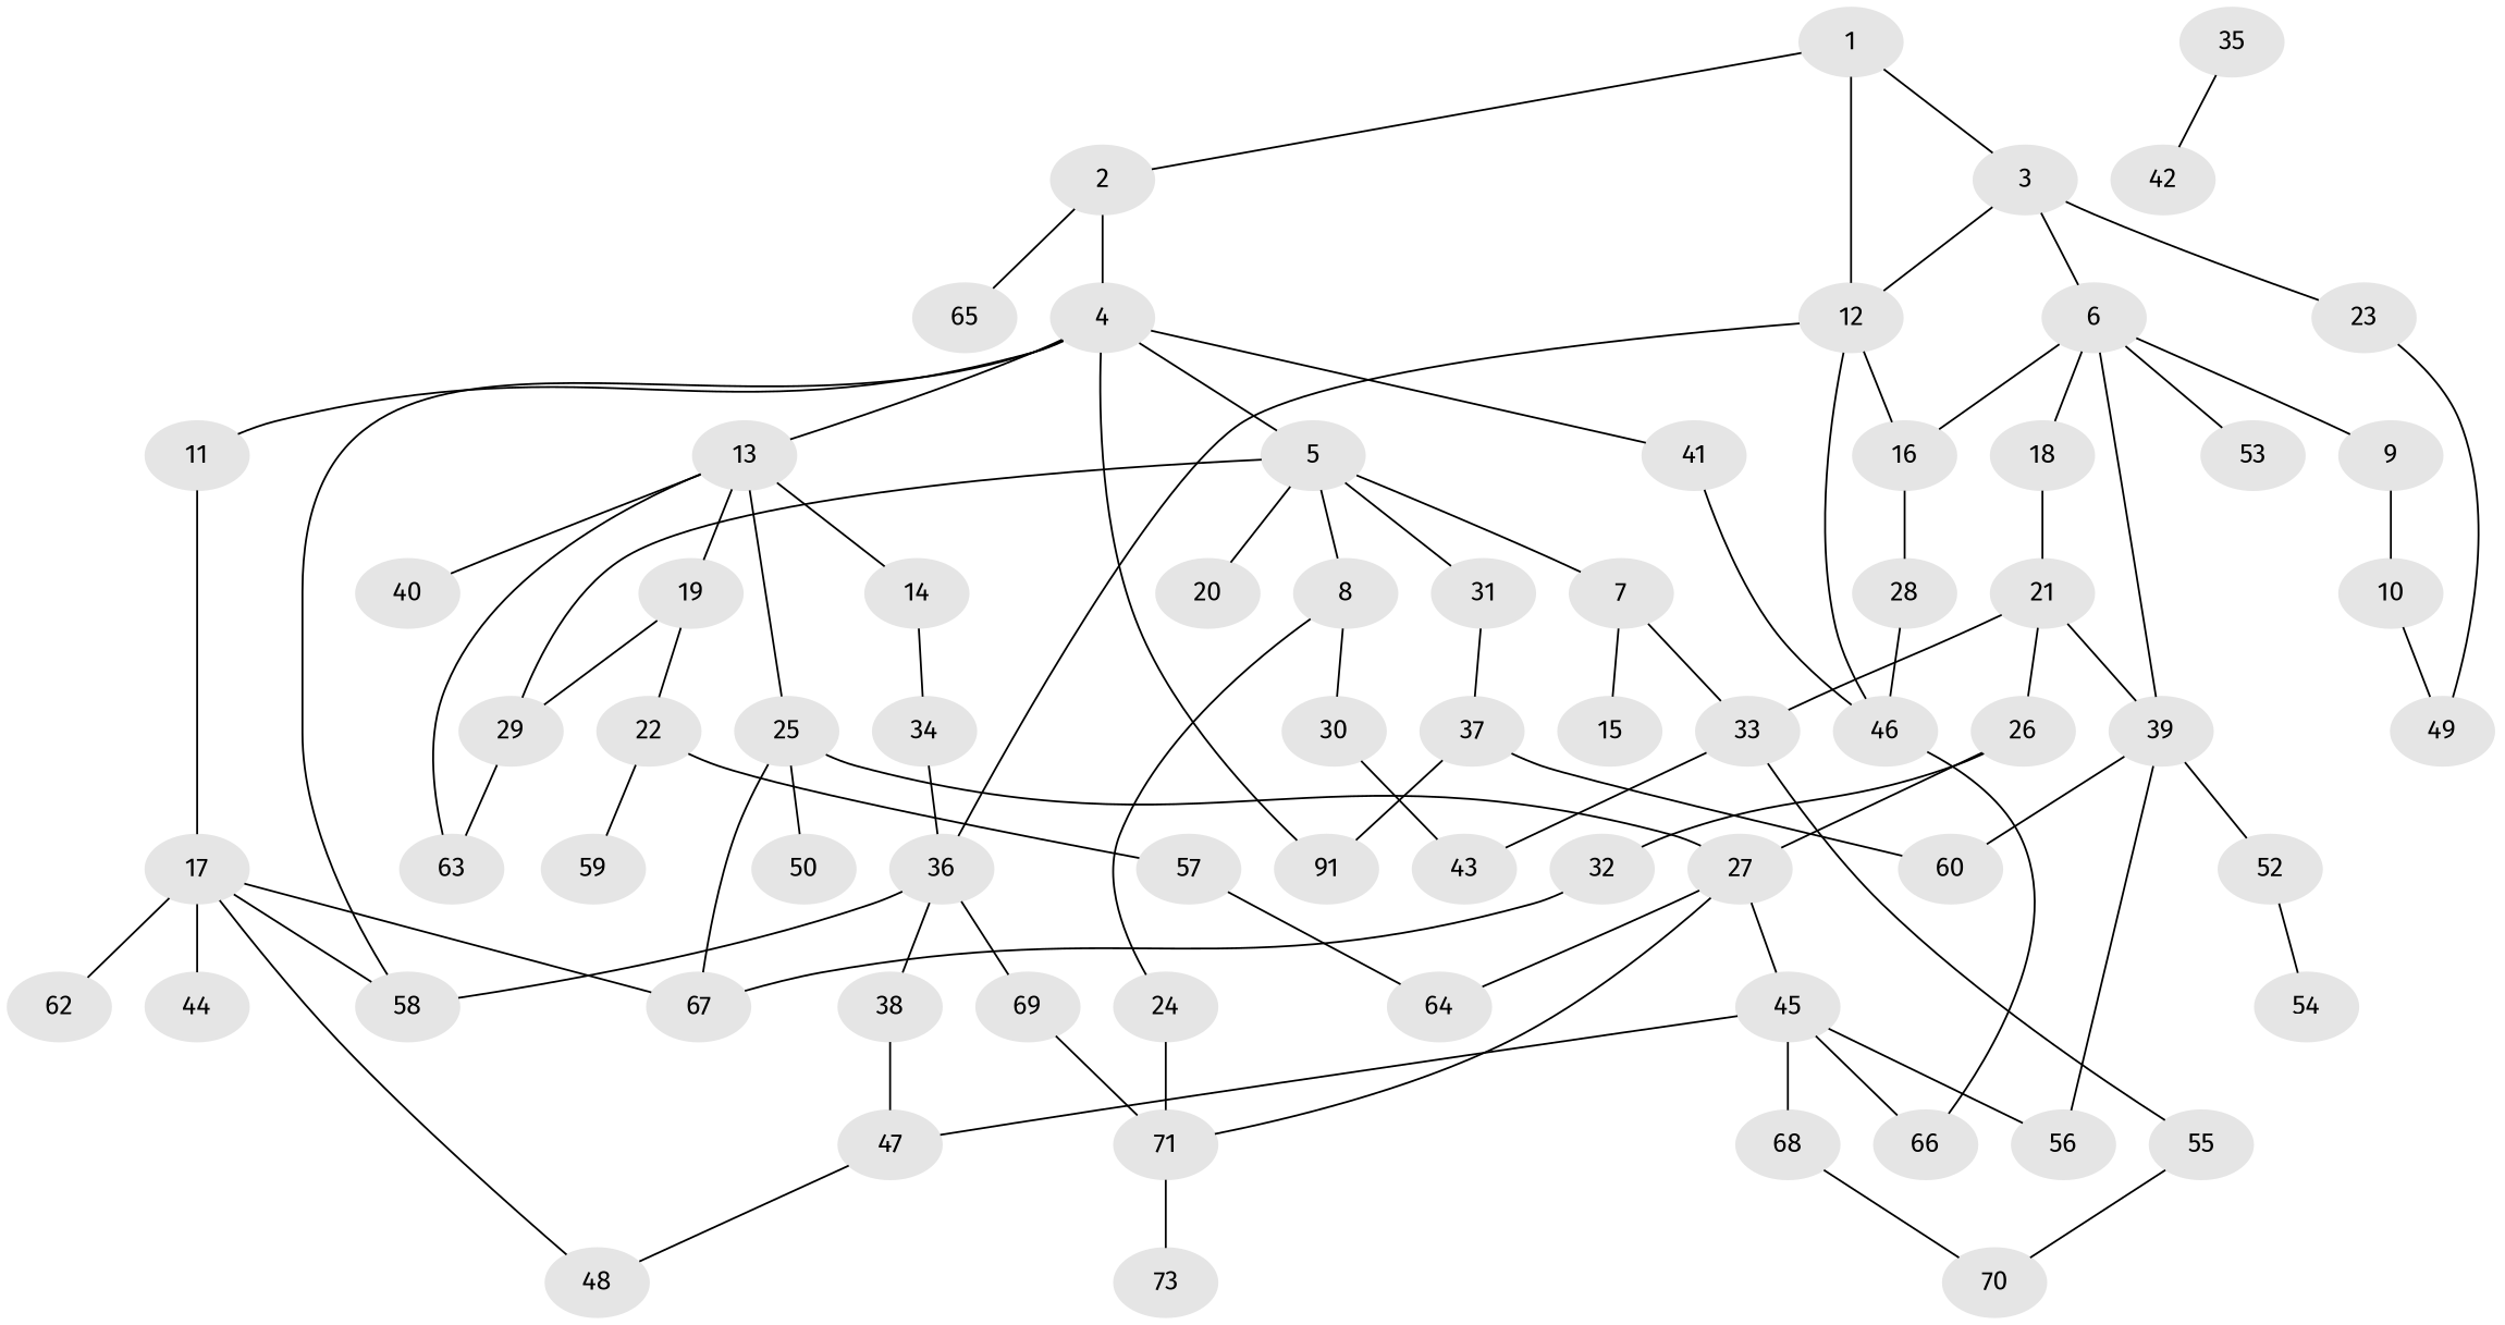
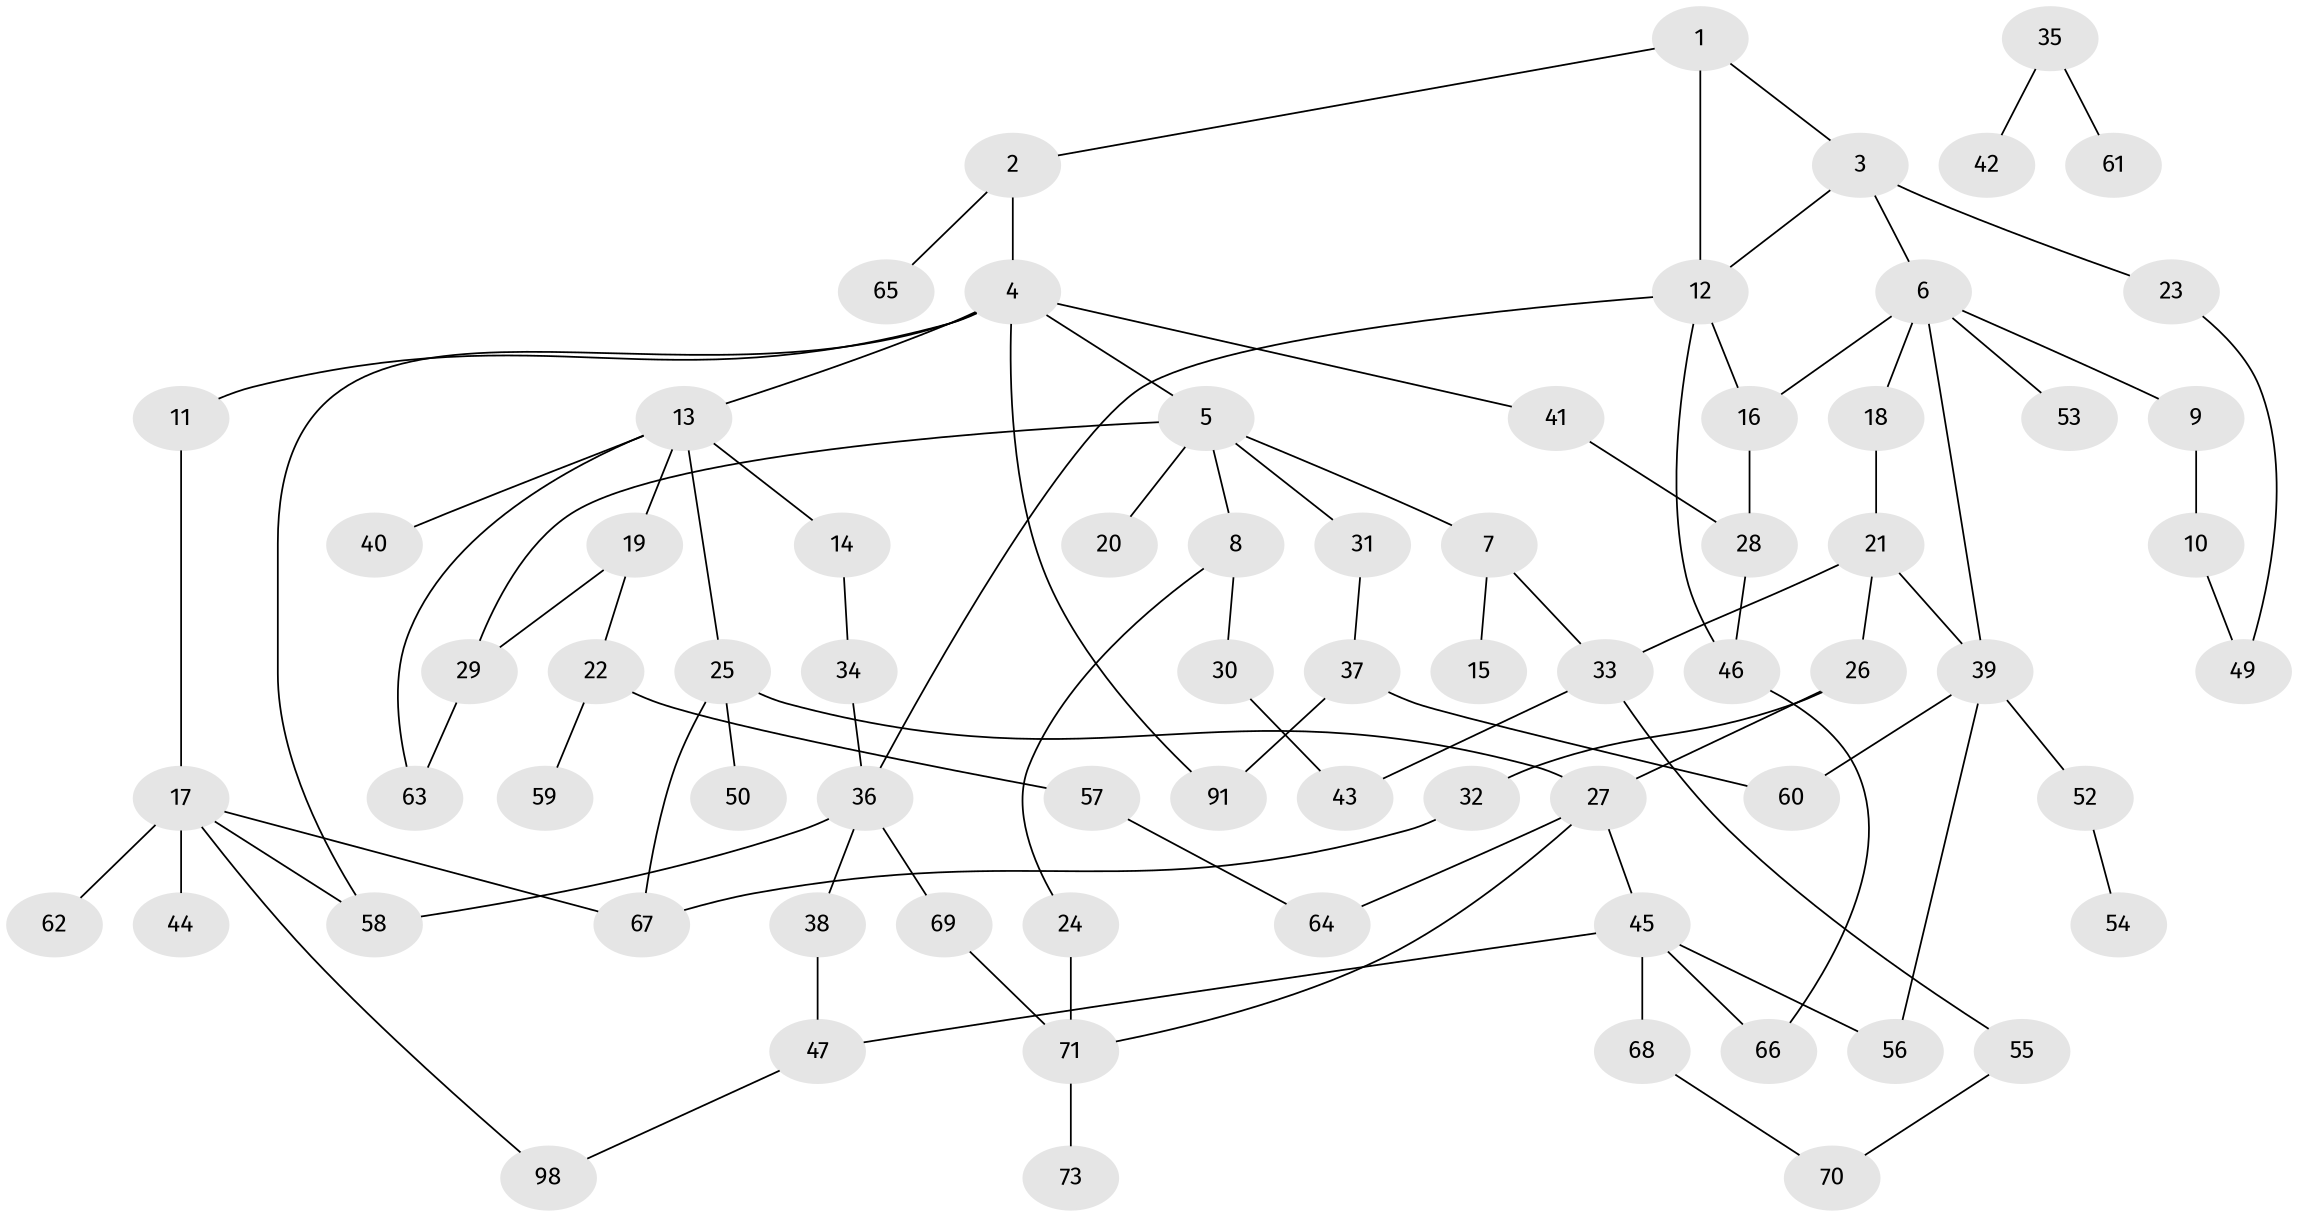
  graph {
    fontname="Fira Sans"
    node [color=gray90 fontname="Fira Sans" style=filled]
    edge [fontname="Fira Sans"]
    1
    2
    3
    12
    4
    65
    6
    23
    46
    16
    36
    5
    11
    13
    41
    n16 [label=91]
    58
    66
    9
    18
    39
    53
    49
    7
    8
    20
    29
    31
    17
    14
    19
    25
    40
    63
    15
    33
    24
    30
    37
    10
    28
    21
    60
    52
    56
    43
    55
    71
    44
-   48
+   48 [label=98]
    62
    67
    38
    69
    34
    22
    27
    50
    26
    57
    59
    32
    64
    n64 [label=73]
    45
    47
    68
    35
    42
+   61
    70
    54
    1 -- 2
    1 -- 3
    1 -- 12
    2 -- 4
    2 -- 65
    3 -- 12
    3 -- 6
    3 -- 23
    12 -- 46
    12 -- 16
    12 -- 36
    4 -- 5
    4 -- 11
    4 -- 13
    4 -- 41
    4 -- n16
    4 -- 58
    6 -- 16
    6 -- 9
    6 -- 18
    6 -- 39
    6 -- 53
    23 -- 49
    46 -- 66
    16 -- 28
    36 -- 58
    36 -- 38
    36 -- 69
    5 -- 7
    5 -- 8
    5 -- 20
    5 -- 29
    5 -- 31
    11 -- 17
    13 -- 14
    13 -- 19
    13 -- 25
    13 -- 40
    13 -- 63
-   41 -- 46
+   41 -- 28
    9 -- 10
    18 -- 21
    39 -- 60
    39 -- 52
    39 -- 56
    7 -- 15
    7 -- 33
    8 -- 24
    8 -- 30
    29 -- 63
    31 -- 37
    17 -- 58
    17 -- 44
    17 -- 48
    17 -- 62
    17 -- 67
    14 -- 34
    19 -- 29
    19 -- 22
    25 -- 67
    25 -- 27
    25 -- 50
    33 -- 43
    33 -- 55
    24 -- 71
    30 -- 43
    37 -- n16
    37 -- 60
    10 -- 49
    28 -- 46
    21 -- 39
    21 -- 33
    21 -- 26
    52 -- 54
    55 -- 70
    71 -- n64
    38 -- 47
    69 -- 71
    34 -- 36
    22 -- 57
    22 -- 59
    27 -- 71
    27 -- 64
    27 -- 45
    26 -- 27
    26 -- 32
    57 -- 64
    32 -- 67
    45 -- 66
    45 -- 56
    45 -- 47
    45 -- 68
    47 -- 48
    68 -- 70
    35 -- 42
+   35 -- 61
  }
